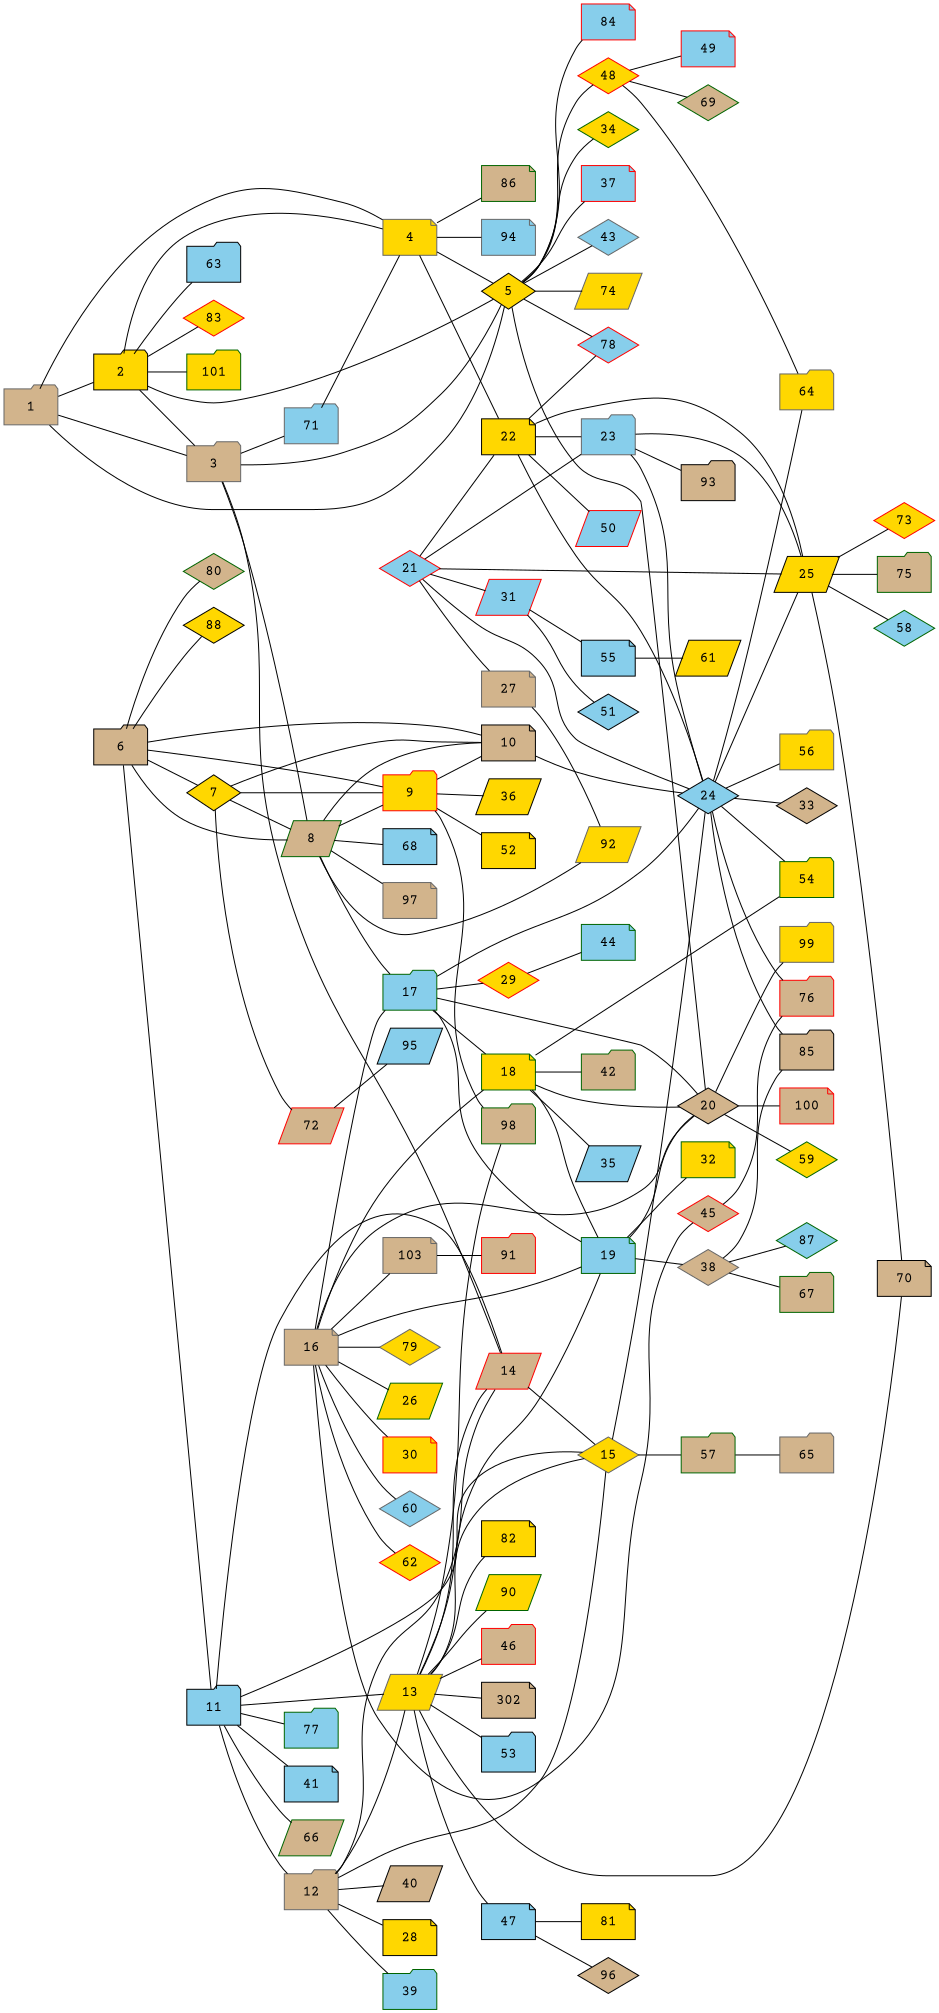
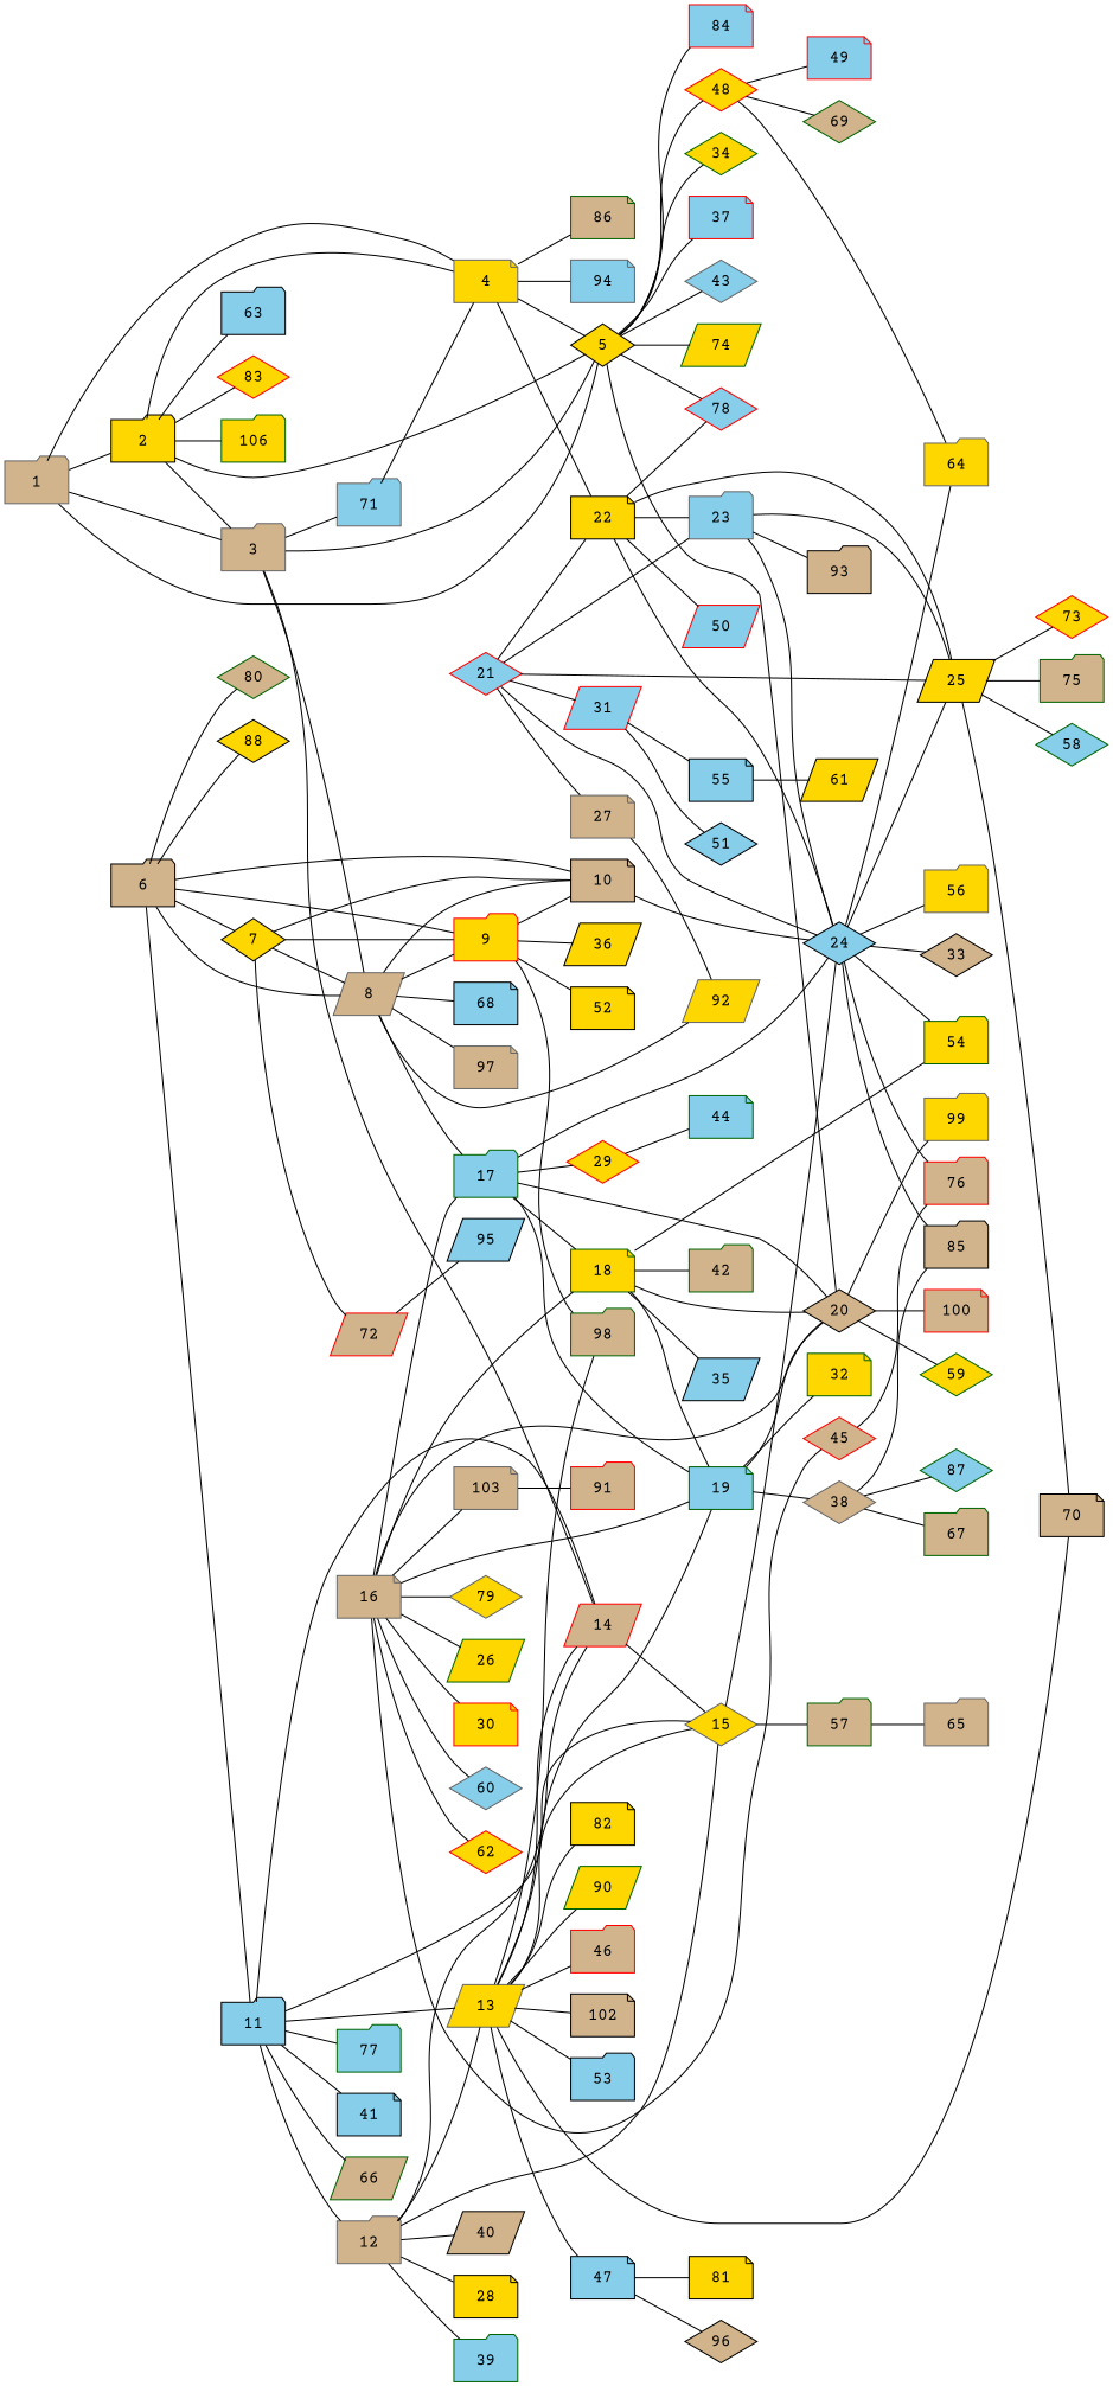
  graph {
    fontname="Courier Prime"
    rankdir=LR
    node [color=black fillcolor=tan fontname="Courier Prime" shape=folder style=filled]
    edge [fontname="Courier Prime"]
    1 [color=gray40]
    2 [fillcolor=gold]
    3 [color=gray40]
    4 [color=gray40 fillcolor=gold shape=note]
    5 [fillcolor=gold shape=diamond]
    63 [fillcolor=skyblue]
    83 [color=red fillcolor=gold shape=diamond]
-   101 [color=darkgreen fillcolor=gold]
-   8 [color=darkgreen shape=parallelogram]
+   101 [color=darkgreen fillcolor=gold label=106]
+   8 [color=gray40 shape=parallelogram]
    14 [color=red shape=parallelogram]
    71 [color=gray40 fillcolor=skyblue]
    22 [fillcolor=gold shape=note]
    86 [color=darkgreen shape=note]
    94 [color=gray40 fillcolor=skyblue shape=note]
    20 [shape=diamond]
    34 [color=darkgreen fillcolor=gold shape=diamond]
    37 [color=red fillcolor=skyblue shape=note]
    43 [color=gray40 fillcolor=skyblue shape=diamond]
    48 [color=red fillcolor=gold shape=diamond]
-   74 [color=gray40 fillcolor=gold shape=parallelogram]
+   74 [color=darkgreen fillcolor=gold shape=parallelogram]
    78 [color=red fillcolor=skyblue shape=diamond]
    84 [color=red fillcolor=skyblue shape=note]
    9 [color=red fillcolor=gold]
    10 [shape=note]
    17 [color=darkgreen fillcolor=skyblue]
    68 [fillcolor=skyblue shape=note]
    92 [color=gray40 fillcolor=gold shape=parallelogram]
    97 [color=gray40 shape=note]
    15 [color=gray40 fillcolor=gold shape=diamond]
    24 [fillcolor=skyblue shape=diamond]
    23 [color=gray40 fillcolor=skyblue]
    25 [fillcolor=gold shape=parallelogram]
    50 [color=red fillcolor=skyblue shape=parallelogram]
    59 [color=darkgreen fillcolor=gold shape=diamond]
    99 [color=gray40 fillcolor=gold]
    100 [color=red shape=note]
    64 [color=gray40 fillcolor=gold]
    49 [color=red fillcolor=skyblue shape=note]
    69 [color=darkgreen shape=diamond]
    6
    7 [fillcolor=gold shape=diamond]
    11 [fillcolor=skyblue]
    80 [color=darkgreen shape=diamond]
    88 [fillcolor=gold shape=diamond]
    72 [color=red shape=parallelogram]
    36 [fillcolor=gold shape=parallelogram]
    52 [fillcolor=gold shape=note]
    98 [color=darkgreen]
    12 [color=gray40]
    13 [color=gray40 fillcolor=gold shape=parallelogram]
    41 [fillcolor=skyblue shape=note]
    66 [color=darkgreen shape=parallelogram]
    77 [color=darkgreen fillcolor=skyblue]
    95 [fillcolor=skyblue shape=parallelogram]
    19 [color=darkgreen fillcolor=skyblue shape=note]
    18 [color=darkgreen fillcolor=gold shape=note]
    29 [color=red fillcolor=gold shape=diamond]
    54 [color=darkgreen fillcolor=gold]
    33 [shape=diamond]
    56 [color=gray40 fillcolor=gold]
    76 [color=red]
    85
    28 [fillcolor=gold shape=note]
    39 [color=darkgreen fillcolor=skyblue]
    40 [shape=parallelogram]
    46 [color=red]
    47 [fillcolor=skyblue shape=note]
    53 [fillcolor=skyblue]
    70 [shape=note]
    82 [fillcolor=gold shape=note]
    90 [color=darkgreen fillcolor=gold shape=parallelogram]
-   102 [shape=note label=302]
+   102 [shape=note]
    57 [color=darkgreen]
    32 [color=darkgreen fillcolor=gold shape=note]
    38 [color=gray40 shape=diamond]
    81 [fillcolor=gold shape=note]
    96 [shape=diamond]
    65 [color=gray40]
    16 [color=gray40 shape=note]
    26 [color=darkgreen fillcolor=gold shape=parallelogram]
    30 [color=red fillcolor=gold shape=note]
    45 [color=red shape=diamond]
    60 [color=gray40 fillcolor=skyblue shape=diamond]
    62 [color=red fillcolor=gold shape=diamond]
    79 [color=gray40 fillcolor=gold shape=diamond]
    103 [color=gray40 shape=note]
    35 [fillcolor=skyblue shape=parallelogram]
    42 [color=darkgreen]
    91 [color=red]
    44 [color=darkgreen fillcolor=skyblue shape=note]
    67 [color=darkgreen]
    87 [color=darkgreen fillcolor=skyblue shape=diamond]
    21 [color=red fillcolor=skyblue shape=diamond]
    27 [color=gray40 shape=note]
    31 [color=red fillcolor=skyblue shape=parallelogram]
    93
    58 [color=darkgreen fillcolor=skyblue shape=diamond]
    73 [color=red fillcolor=gold shape=diamond]
    75 [color=darkgreen]
    51 [fillcolor=skyblue shape=diamond]
    55 [fillcolor=skyblue shape=note]
    61 [fillcolor=gold shape=parallelogram]
    1 -- 2
    1 -- 3
    1 -- 4
    1 -- 5
    2 -- 3
    2 -- 4
    2 -- 5
    2 -- 63
    2 -- 83
    2 -- 101
    3 -- 5
    3 -- 8
    3 -- 14
    3 -- 71
    4 -- 5
    4 -- 22
    4 -- 86
    4 -- 94
    5 -- 20
    5 -- 34
    5 -- 37
    5 -- 43
    5 -- 48
    5 -- 74
    5 -- 78
    5 -- 84
    8 -- 9
    8 -- 10
    8 -- 17
    8 -- 68
    8 -- 92
    8 -- 97
    14 -- 15
    71 -- 4
    22 -- 78
    22 -- 24
    22 -- 23
    22 -- 25
    22 -- 50
    20 -- 59
    20 -- 99
    20 -- 100
    48 -- 64
    48 -- 49
    48 -- 69
    9 -- 10
    9 -- 36
    9 -- 52
    9 -- 98
    10 -- 24
    17 -- 20
    17 -- 24
    17 -- 19
    17 -- 18
    17 -- 29
    15 -- 24
    15 -- 57
    24 -- 25
    24 -- 64
    24 -- 54
    24 -- 33
    24 -- 56
    24 -- 76
    24 -- 85
    23 -- 24
    23 -- 25
    23 -- 93
    25 -- 70
    25 -- 58
    25 -- 73
    25 -- 75
    6 -- 8
    6 -- 9
    6 -- 10
    6 -- 7
    6 -- 11
    6 -- 80
    6 -- 88
    7 -- 8
    7 -- 9
    7 -- 10
    7 -- 72
    11 -- 14
    11 -- 15
    11 -- 12
    11 -- 13
    11 -- 41
    11 -- 66
    11 -- 77
    72 -- 95
    12 -- 14
    12 -- 15
    12 -- 13
    12 -- 28
    12 -- 39
    12 -- 40
    13 -- 14
    13 -- 15
    13 -- 98
    13 -- 19
    13 -- 46
    13 -- 47
    13 -- 53
    13 -- 70
    13 -- 82
    13 -- 90
    13 -- 102
    19 -- 20
    19 -- 32
    19 -- 38
    18 -- 20
    18 -- 19
    18 -- 54
    18 -- 35
    18 -- 42
    29 -- 44
    47 -- 81
    47 -- 96
    57 -- 65
    38 -- 85
    38 -- 67
    38 -- 87
    16 -- 20
    16 -- 17
    16 -- 19
    16 -- 18
    16 -- 26
    16 -- 30
    16 -- 45
    16 -- 60
    16 -- 62
    16 -- 79
    16 -- 103
    45 -- 76
    103 -- 91
    21 -- 22
    21 -- 24
    21 -- 23
    21 -- 25
    21 -- 27
    21 -- 31
    27 -- 92
    31 -- 51
    31 -- 55
    55 -- 61
  }
